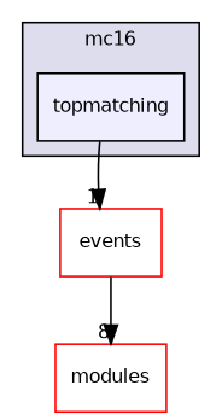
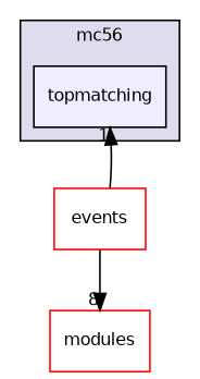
  digraph {
    compound=true
    node [fillcolor=white fontname=Helvetica fontsize=10 shape=box style=filled color=red]
    edge [labeldistance=1.5 labelfontname=Helvetica labelfontsize=10]
    n1 [fillcolor="#eeeeff" label=topmatching pencolor=black color=""]
    n2 [label=events]
    n3 [label=modules]
    subgraph cluster_1 {
      bgcolor="#ddddee"
      fontname=Helvetica
      fontsize=10
-     label=mc16
+     label=mc56
      pencolor=black
      n1
    }
-   n1 -> n2 [headlabel=1]
+   n2 -> n1 [headlabel=1]
    n2 -> n3 [headlabel=8]
  }
